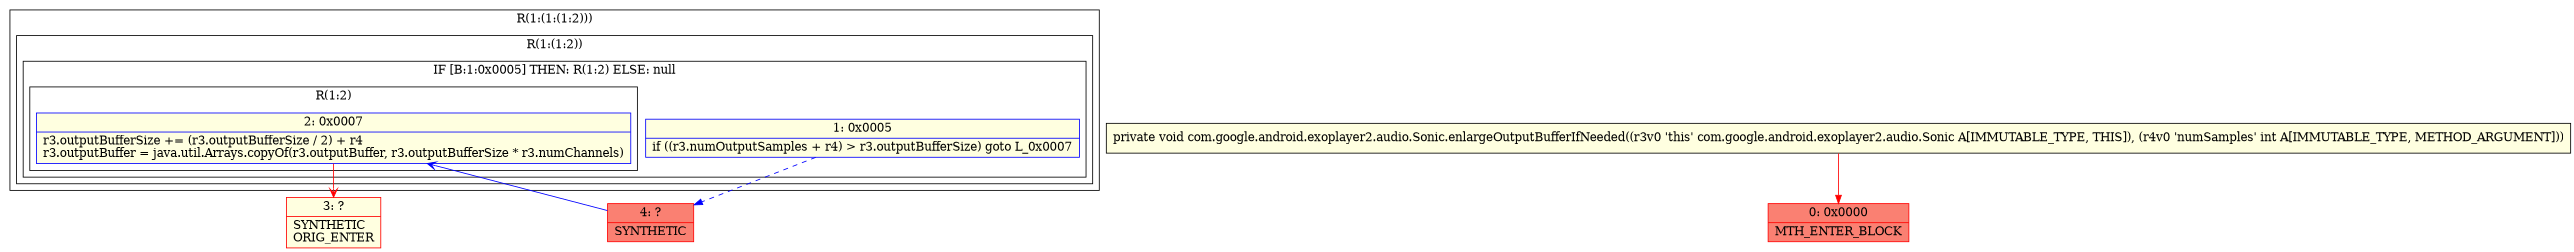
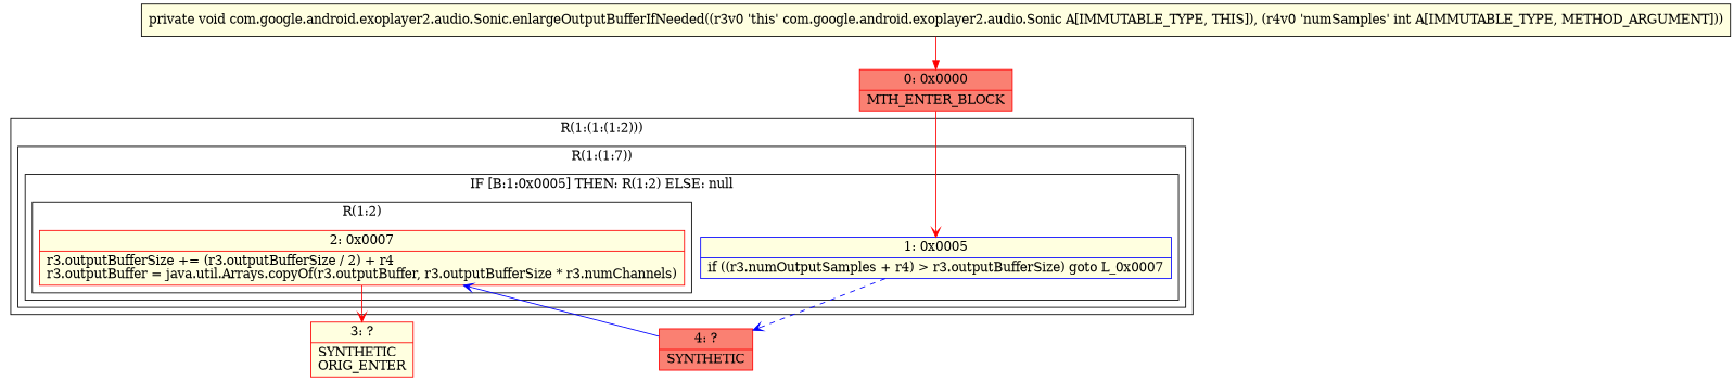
  digraph {
    node [color=red fillcolor=lightyellow shape=record style=filled]
    edge [arrowhead=vee color=red]
-   n1 [color=blue label="{2\:\ 0x0007|r3.outputBufferSize += (r3.outputBufferSize \/ 2) + r4\lr3.outputBuffer = java.util.Arrays.copyOf(r3.outputBuffer, r3.outputBufferSize * r3.numChannels)\l}"]
+   n1 [label="{2\:\ 0x0007|r3.outputBufferSize += (r3.outputBufferSize \/ 2) + r4\lr3.outputBuffer = java.util.Arrays.copyOf(r3.outputBuffer, r3.outputBufferSize * r3.numChannels)\l}"]
    n2 [color=blue label="{1\:\ 0x0005|if ((r3.numOutputSamples + r4) \> r3.outputBufferSize) goto L_0x0007\l}"]
    n3 [label="{3\:\ ?|SYNTHETIC\lORIG_ENTER\l}"]
    n4 [fillcolor=salmon label="{4\:\ ?|SYNTHETIC\l}"]
    n5 [fillcolor=salmon label="{0\:\ 0x0000|MTH_ENTER_BLOCK\l}"]
    n6 [label="{private void com.google.android.exoplayer2.audio.Sonic.enlargeOutputBufferIfNeeded((r3v0 'this' com.google.android.exoplayer2.audio.Sonic A[IMMUTABLE_TYPE, THIS]), (r4v0 'numSamples' int A[IMMUTABLE_TYPE, METHOD_ARGUMENT])) }" color=""]
    subgraph cluster_1 {
      label="R(1:(1:(1:2)))"
      subgraph cluster_2 {
-       label="R(1:(1:2))"
+       label="R(1:(1:7))"
        subgraph cluster_3 {
          label="IF [B:1:0x0005] THEN: R(1:2) ELSE: null"
          n2
          subgraph cluster_4 {
            label="R(1:2)"
            n1
          }
        }
      }
    }
    n1 -> n3
-   n2 -> n4 [arrowhead=normal color=blue style=dashed]
+   n2 -> n4 [color=blue style=dashed]
    n4 -> n1 [color=blue]
+   n5 -> n2
    n6 -> n5 [arrowhead=normal]
  }
